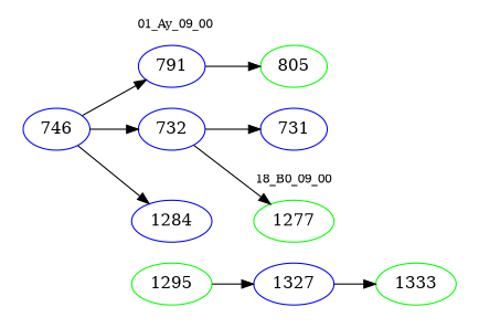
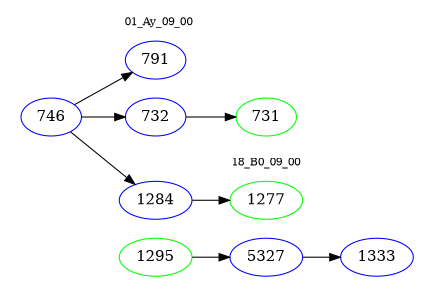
  digraph {
    rankdir=LR
    node [color=blue]
    edge [color=black]
    n1 [label=746]
    n2 [label=732]
    n3 [label=791]
-   n4 [label=731]
-   n5 [color=green label=805]
+   n4 [color=green label=731]
    n6 [color=green label=1295]
    n7 [label=1284]
-   n8 [label=1327]
+   n8 [label=5327]
    n9 [color=green label=1277]
-   n10 [color=green label=1333]
+   n10 [label=1333]
    subgraph cluster_1 {
      color=white
      fontsize=10
      label="01_Ay_09_00"
      n1
      n2
      n3
      n4
-     n5
    }
    subgraph cluster_2 {
      color=white
      fontsize=10
      label="18_B0_09_00"
      n6
      n7
      n8
      n9
      n10
    }
    n1 -> n2
    n1 -> n3
    n1 -> n7
    n2 -> n4
-   n3 -> n5
    n6 -> n8
-   n2 -> n9
+   n7 -> n9
    n8 -> n10
  }
